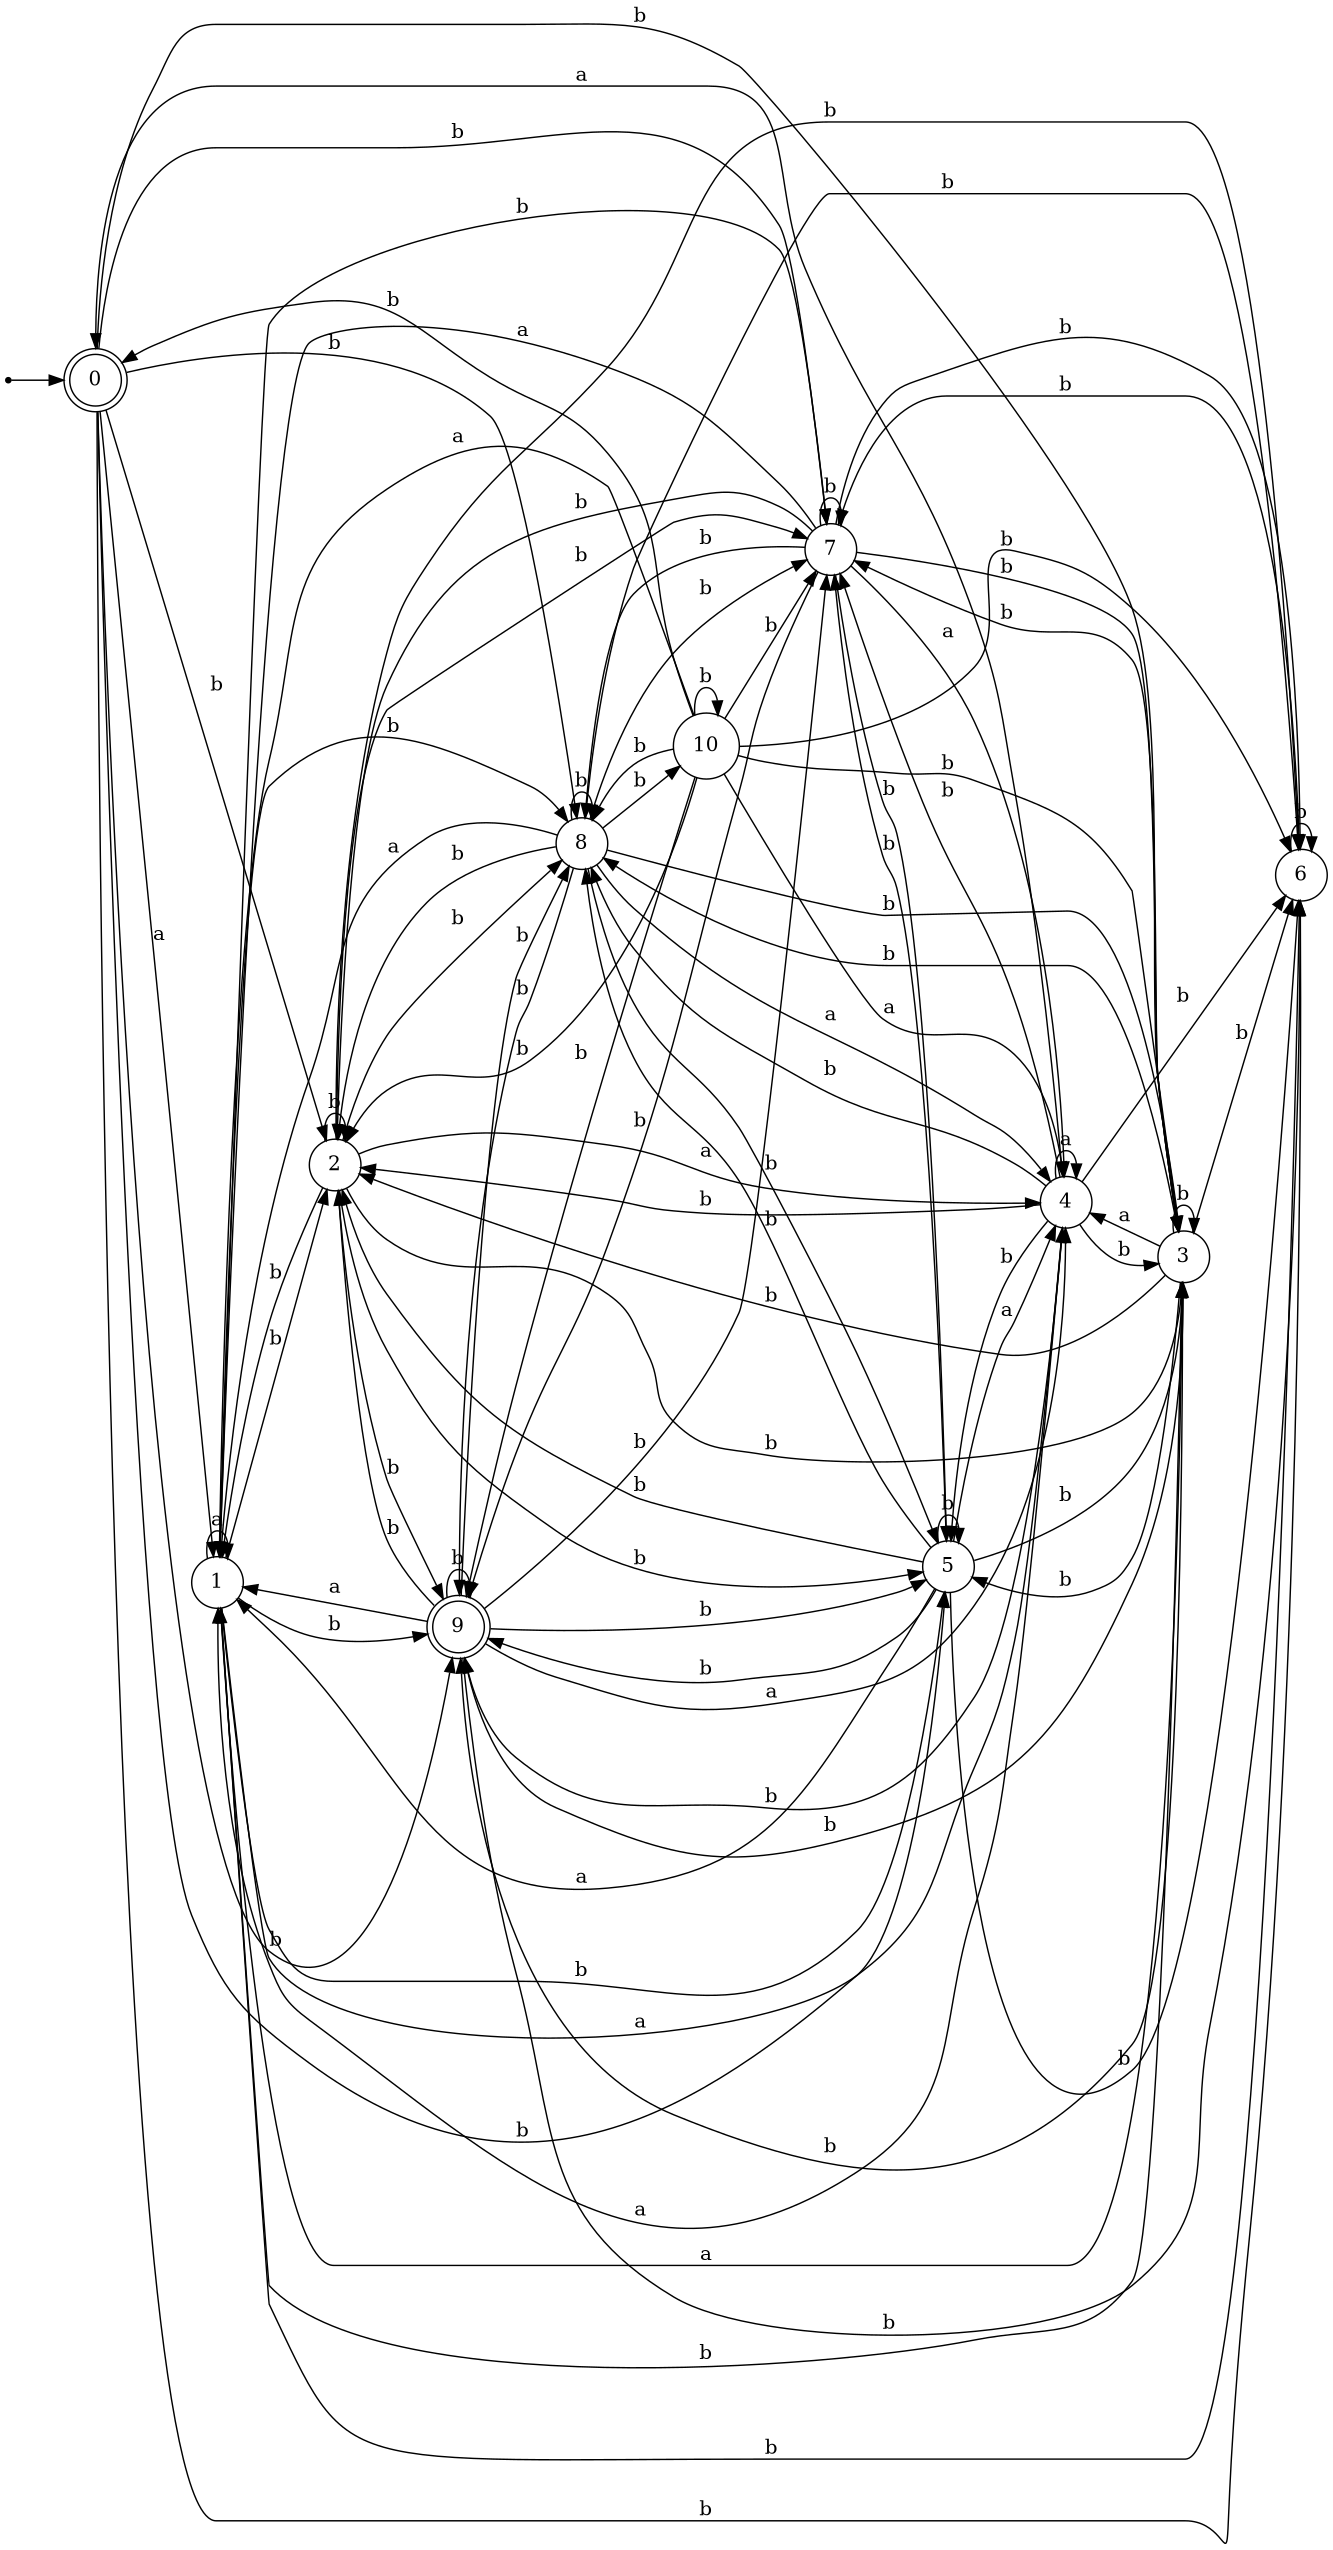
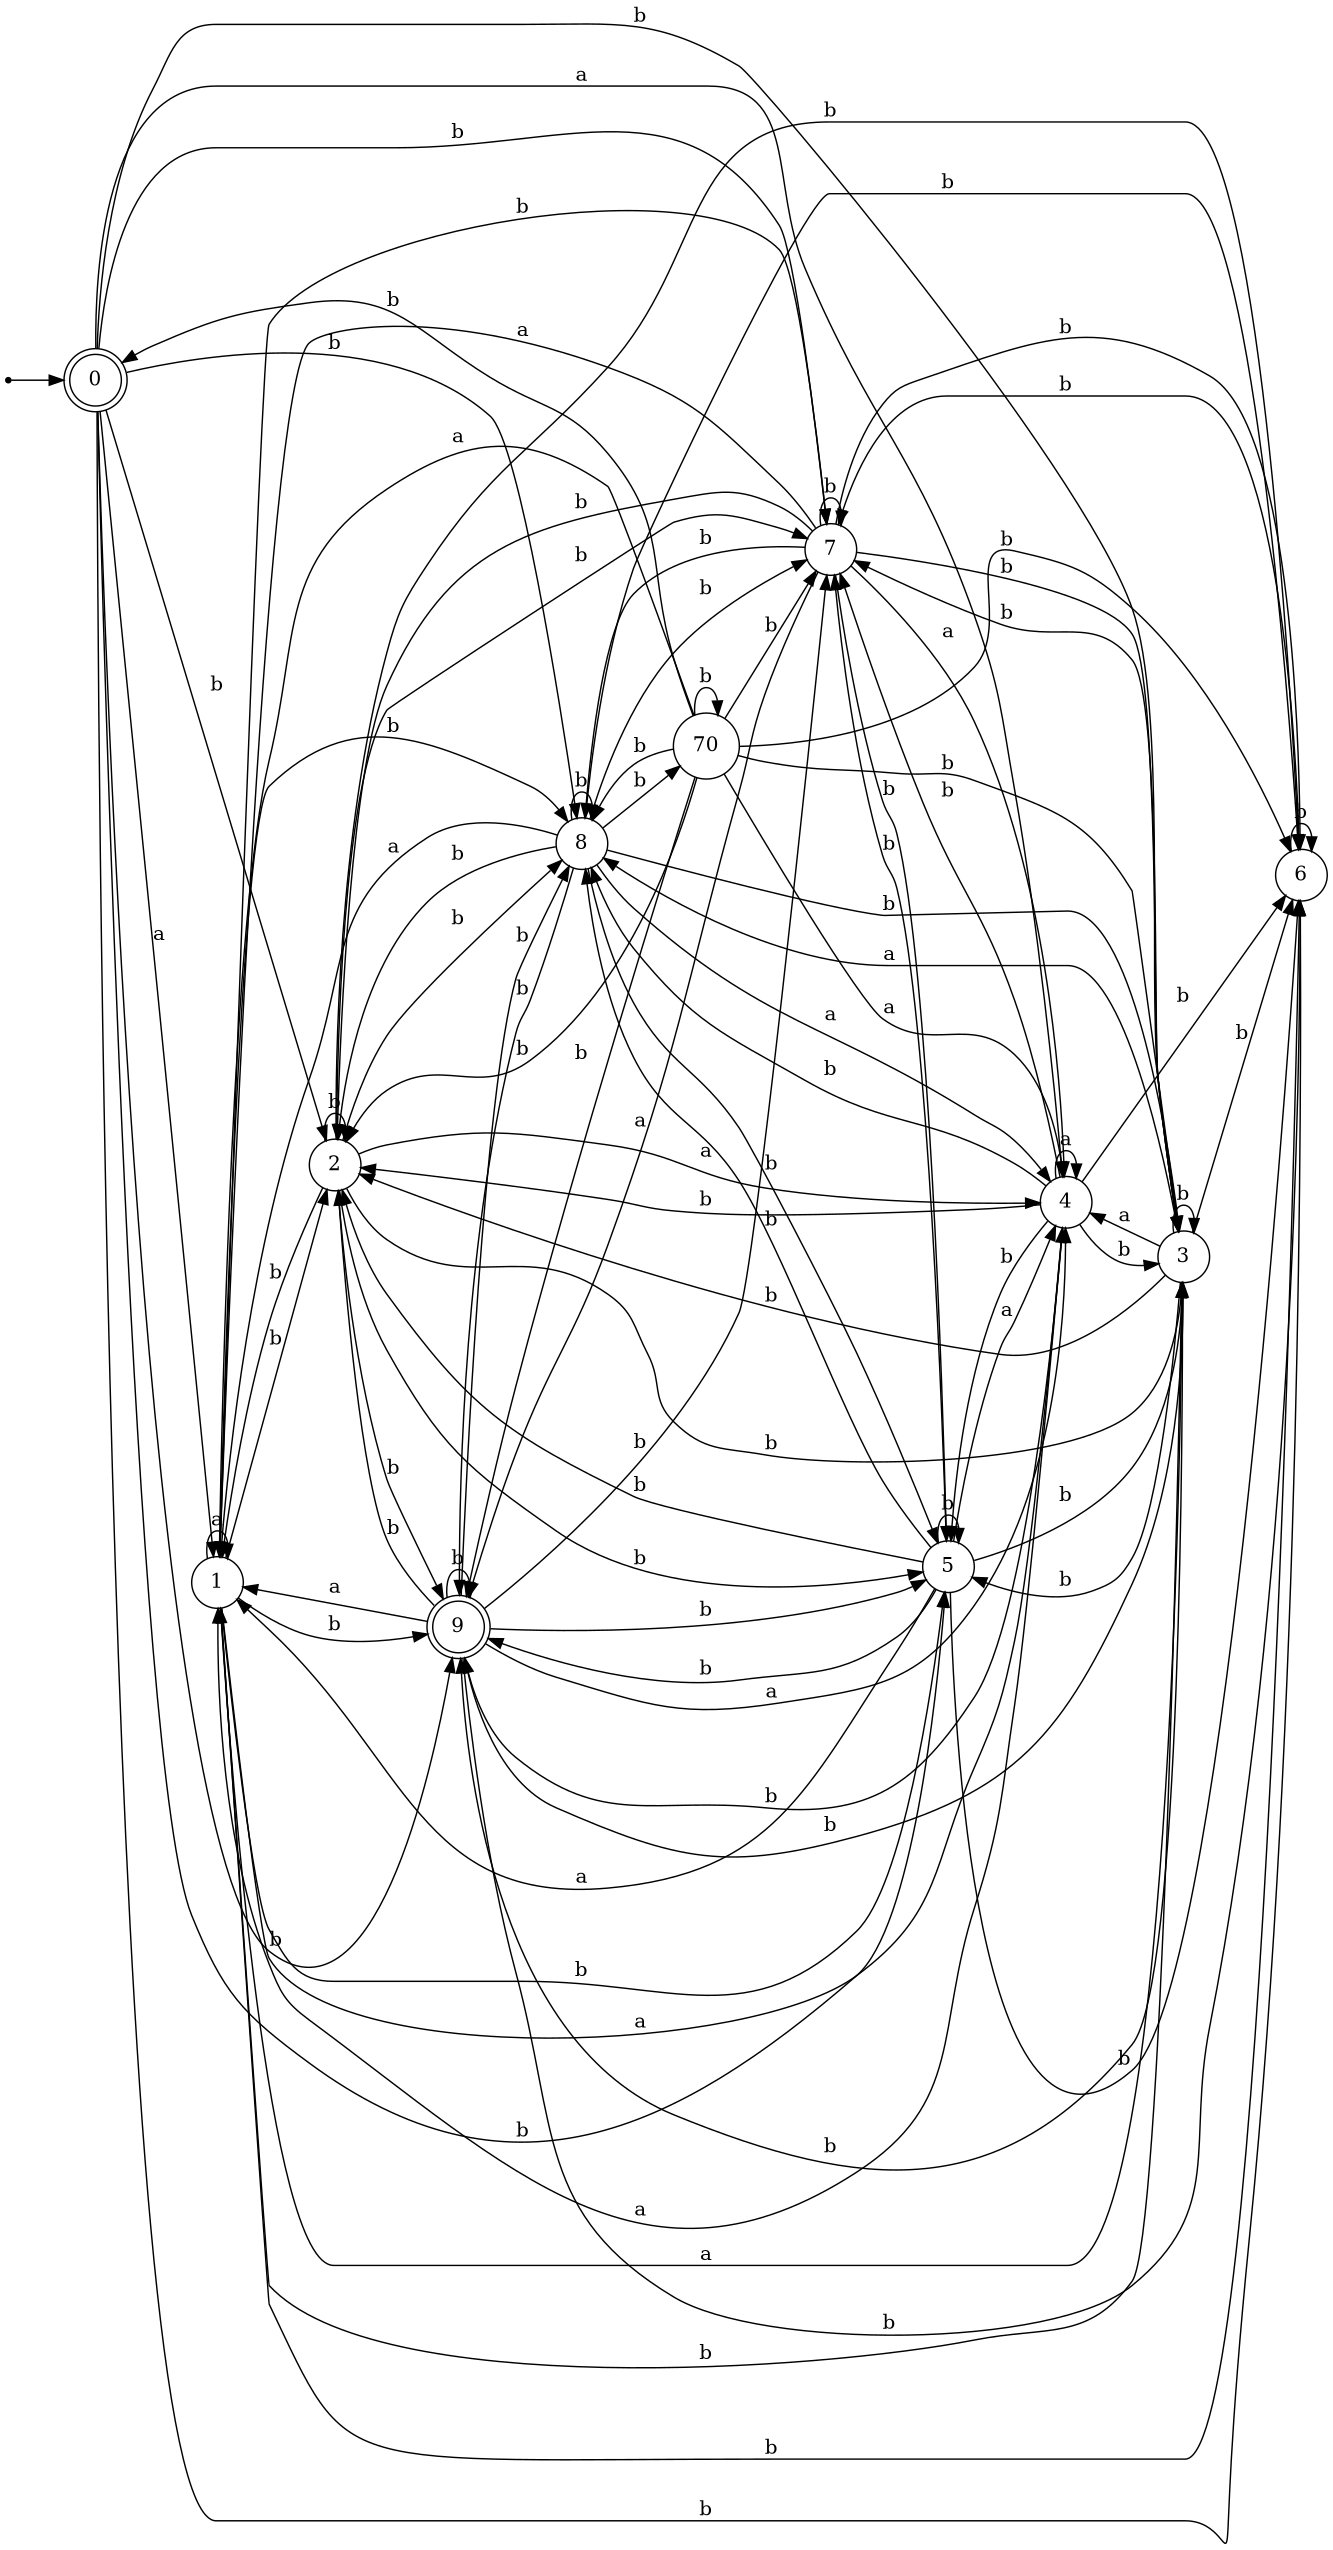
  digraph {
    rankdir=LR
    node [shape=circle]
    dummy0 [shape=point]
    0 [shape=doublecircle]
    1
    2
    3
    4
    5
    6
    7
    8
    9 [shape=doublecircle]
-   10
+   10 [label=70]
    dummy0 -> 0
    0 -> 1 [label=a]
    0 -> 2 [label=b]
    0 -> 3 [label=b]
-   4 -> 0 [label=a]
+   0 -> 4 [label=a]
    0 -> 5 [label=b]
    0 -> 6 [label=b]
    0 -> 7 [label=b]
    0 -> 8 [label=b]
    0 -> 9 [label=b]
    1 -> 1 [label=a]
    1 -> 2 [label=b]
    1 -> 3 [label=b]
    1 -> 4 [label=a]
    1 -> 5 [label=b]
    1 -> 6 [label=b]
    1 -> 7 [label=b]
    1 -> 8 [label=b]
    1 -> 9 [label=b]
    2 -> 1 [label=b]
    2 -> 2 [label=b]
    2 -> 3 [label=b]
    2 -> 4 [label=a]
    2 -> 5 [label=b]
    2 -> 6 [label=b]
    2 -> 7 [label=b]
    2 -> 8 [label=b]
    2 -> 9 [label=b]
    3 -> 1 [label=a]
    3 -> 2 [label=b]
    3 -> 3 [label=b]
    3 -> 4 [label=a]
    3 -> 5 [label=b]
    3 -> 6 [label=b]
    3 -> 7 [label=b]
-   3 -> 8 [label=b]
+   3 -> 8 [label=a]
    3 -> 9 [label=b]
    4 -> 1 [label=a]
    4 -> 2 [label=b]
    4 -> 3 [label=b]
    4 -> 4 [label=a]
    4 -> 5 [label=b]
    4 -> 6 [label=b]
    4 -> 7 [label=b]
    4 -> 8 [label=b]
    4 -> 9 [label=b]
    5 -> 1 [label=a]
    5 -> 2 [label=b]
    5 -> 3 [label=b]
    5 -> 4 [label=a]
    5 -> 5 [label=b]
    5 -> 6 [label=b]
    5 -> 7 [label=b]
    5 -> 8 [label=b]
    5 -> 9 [label=b]
    6 -> 6 [label=b]
    6 -> 7 [label=b]
    7 -> 1 [label=a]
    7 -> 2 [label=b]
    7 -> 3 [label=b]
    7 -> 4 [label=a]
    7 -> 5 [label=b]
    7 -> 6 [label=b]
    7 -> 7 [label=b]
    7 -> 8 [label=b]
-   7 -> 9 [label=b]
+   7 -> 9 [label=a]
    8 -> 1 [label=a]
    8 -> 2 [label=b]
    8 -> 3 [label=b]
    8 -> 4 [label=a]
    8 -> 5 [label=b]
    8 -> 6 [label=b]
    8 -> 7 [label=b]
    8 -> 8 [label=b]
    8 -> 9 [label=b]
    8 -> 10 [label=b]
    9 -> 1 [label=a]
    9 -> 2 [label=b]
    9 -> 3 [label=b]
    9 -> 4 [label=a]
    9 -> 5 [label=b]
    9 -> 6 [label=b]
    9 -> 7 [label=b]
    9 -> 8 [label=b]
    9 -> 9 [label=b]
    10 -> 0 [label=b]
    10 -> 1 [label=a]
    10 -> 2 [label=b]
    10 -> 3 [label=b]
    10 -> 4 [label=a]
    10 -> 6 [label=b]
    10 -> 7 [label=b]
    10 -> 8 [label=b]
    10 -> 9 [label=b]
    10 -> 10 [label=b]
  }
